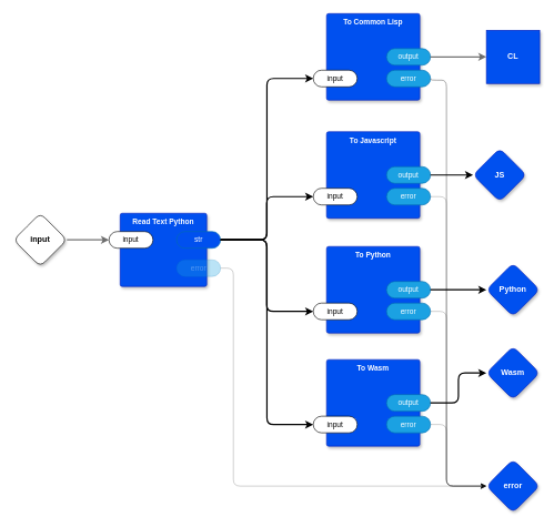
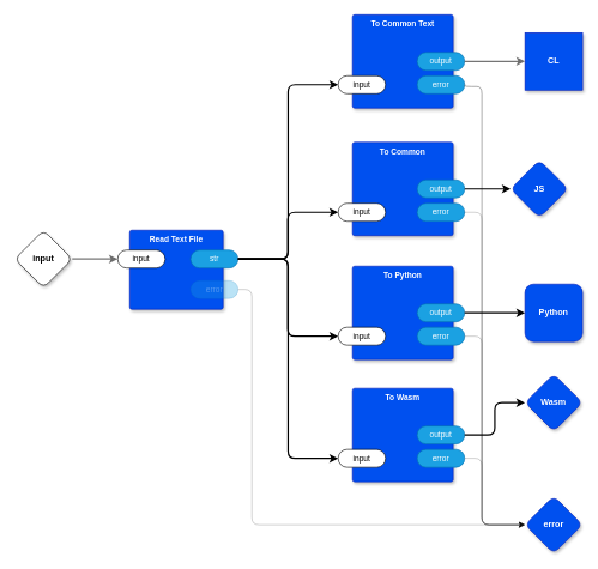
  <mxCell id="0" />
  <mxCell id="1" parent="0" />
  <mxCell id="2" style="edgeStyle=orthogonalEdgeStyle;shape=connector;rounded=1;jumpStyle=arc;orthogonalLoop=1;jettySize=auto;html=1;exitX=1;exitY=0.5;exitDx=0;exitDy=0;exitPerimeter=0;entryX=0;entryY=0.5;entryDx=0;entryDy=0;entryPerimeter=0;labelBackgroundColor=default;strokeColor=#666666;strokeWidth=2;fontFamily=Helvetica;fontSize=11;fontColor=default;endArrow=classic;fillColor=#f5f5f5;opacity=90;" parent="1" source="3" target="13" edge="1"><mxGeometry relative="1" as="geometry" /></mxCell>
  <mxCell id="3" value="input" style="rhombus;whiteSpace=wrap;html=1;rounded=1;fontStyle=1;glass=0;sketch=0;fontSize=12;points=[[0,0.5,0,0,0],[0.5,0,0,0,0],[0.5,1,0,0,0],[1,0.5,0,0,0]];shadow=1;fontFamily=Helvetica;fontColor=default;" parent="1" vertex="1"><mxGeometry x="20" y="320" width="80" height="80" as="geometry" /></mxCell>
  <mxCell id="4" value="CL" style="whiteSpace=wrap;html=1;fillColor=#0050ef;fontColor=#ffffff;strokeColor=#001DBC;fontStyle=1;glass=0;sketch=0;fontSize=12;points=[[0,0.5,0,0,0],[0.5,0,0,0,0],[0.5,1,0,0,0],[1,0.5,0,0,0]];shadow=1;fontFamily=Helvetica;rounded=0;" parent="1" vertex="1"><mxGeometry x="730" y="45" width="80" height="80" as="geometry" /></mxCell>
- <mxCell id="5" value="To Common Lisp" style="rounded=1;whiteSpace=wrap;html=1;sketch=0;container=1;recursiveResize=0;verticalAlign=top;arcSize=6;fontStyle=1;autosize=0;points=[];absoluteArcSize=1;shadow=1;strokeColor=#001DBC;fillColor=#0050ef;fontColor=#ffffff;fontFamily=Helvetica;fontSize=11;" parent="1" vertex="1"><mxGeometry x="490" y="20" width="140" height="130" as="geometry"><mxRectangle x="-98" y="-1230" width="99" height="26" as="alternateBounds" /></mxGeometry></mxCell>
+ <mxCell id="5" value="To Common Text" style="rounded=1;whiteSpace=wrap;html=1;sketch=0;container=1;recursiveResize=0;verticalAlign=top;arcSize=6;fontStyle=1;autosize=0;points=[];absoluteArcSize=1;shadow=1;strokeColor=#001DBC;fillColor=#0050ef;fontColor=#ffffff;fontFamily=Helvetica;fontSize=11;" parent="1" vertex="1"><mxGeometry x="490" y="20" width="140" height="130" as="geometry"><mxRectangle x="-98" y="-1230" width="99" height="26" as="alternateBounds" /></mxGeometry></mxCell>
  <mxCell id="6" value="input" style="rounded=1;whiteSpace=wrap;html=1;sketch=0;points=[[0,0.5,0,0,0],[1,0.5,0,0,0]];arcSize=50;fontFamily=Helvetica;fontSize=11;fontColor=default;" parent="5" vertex="1"><mxGeometry x="-20" y="85" width="66" height="25" as="geometry" /></mxCell>
  <mxCell id="7" value="output" style="rounded=1;whiteSpace=wrap;html=1;sketch=0;points=[[0,0.5,0,0,0],[1,0.5,0,0,0]];fillColor=#1ba1e2;fontColor=#ffffff;strokeColor=#006EAF;arcSize=50;fontFamily=Helvetica;fontSize=11;" parent="5" vertex="1"><mxGeometry x="90" y="52.5" width="66" height="25" as="geometry" /></mxCell>
  <mxCell id="8" value="error" style="rounded=1;whiteSpace=wrap;html=1;sketch=0;points=[[0,0.5,0,0,0],[1,0.5,0,0,0]];fillColor=#1ba1e2;fontColor=#ffffff;strokeColor=#006EAF;arcSize=50;fontFamily=Helvetica;fontSize=11;" parent="5" vertex="1"><mxGeometry x="90" y="85" width="66" height="25" as="geometry" /></mxCell>
  <mxCell id="9" style="edgeStyle=orthogonalEdgeStyle;shape=connector;rounded=1;jumpStyle=arc;orthogonalLoop=1;jettySize=auto;html=1;exitX=1;exitY=0.5;exitDx=0;exitDy=0;exitPerimeter=0;entryX=0;entryY=0.5;entryDx=0;entryDy=0;entryPerimeter=0;labelBackgroundColor=default;strokeColor=#666666;strokeWidth=2;fontFamily=Helvetica;fontSize=11;fontColor=default;endArrow=classic;fillColor=#f5f5f5;opacity=90;" parent="1" source="7" target="4" edge="1"><mxGeometry relative="1" as="geometry" /></mxCell>
  <mxCell id="10" value="error" style="rhombus;whiteSpace=wrap;html=1;rounded=1;fillColor=#0050ef;fontColor=#ffffff;strokeColor=#001DBC;fontStyle=1;glass=0;sketch=0;fontSize=12;points=[[0,0.5,0,0,0],[0.5,0,0,0,0],[0.5,1,0,0,0],[1,0.5,0,0,0]];shadow=1;fontFamily=Helvetica;" parent="1" vertex="1"><mxGeometry x="730" y="690" width="80" height="80" as="geometry" /></mxCell>
  <mxCell id="11" style="edgeStyle=orthogonalEdgeStyle;shape=connector;rounded=1;jumpStyle=arc;orthogonalLoop=1;jettySize=auto;html=1;exitX=1;exitY=0.5;exitDx=0;exitDy=0;exitPerimeter=0;entryX=0;entryY=0.5;entryDx=0;entryDy=0;entryPerimeter=0;labelBackgroundColor=default;strokeColor=#666666;strokeWidth=1;fontFamily=Helvetica;fontSize=11;fontColor=default;endArrow=classic;fillColor=#f5f5f5;opacity=90;" parent="1" source="8" target="10" edge="1"><mxGeometry relative="1" as="geometry"><Array as="points"><mxPoint x="646" y="120" /><mxPoint x="670" y="120" /><mxPoint x="670" y="730" /></Array></mxGeometry></mxCell>
- <mxCell id="12" value="Read Text Python" style="rounded=1;whiteSpace=wrap;html=1;sketch=0;container=1;recursiveResize=0;verticalAlign=top;arcSize=6;fontStyle=1;autosize=0;points=[];absoluteArcSize=1;shadow=1;strokeColor=#001DBC;fillColor=#0050ef;fontColor=#ffffff;fontFamily=Helvetica;fontSize=11;" parent="1" vertex="1"><mxGeometry x="180" y="320" width="130" height="110" as="geometry"><mxRectangle x="-98" y="-1230" width="99" height="26" as="alternateBounds" /></mxGeometry></mxCell>
+ <mxCell id="12" value="Read Text File" style="rounded=1;whiteSpace=wrap;html=1;sketch=0;container=1;recursiveResize=0;verticalAlign=top;arcSize=6;fontStyle=1;autosize=0;points=[];absoluteArcSize=1;shadow=1;strokeColor=#001DBC;fillColor=#0050ef;fontColor=#ffffff;fontFamily=Helvetica;fontSize=11;" parent="1" vertex="1"><mxGeometry x="180" y="320" width="130" height="110" as="geometry"><mxRectangle x="-98" y="-1230" width="99" height="26" as="alternateBounds" /></mxGeometry></mxCell>
  <mxCell id="13" value="input" style="rounded=1;whiteSpace=wrap;html=1;sketch=0;points=[[0,0.5,0,0,0],[1,0.5,0,0,0]];arcSize=50;fontFamily=Helvetica;fontSize=11;fontColor=default;" parent="12" vertex="1"><mxGeometry x="-16.75" y="27.5" width="66" height="25" as="geometry" /></mxCell>
- <mxCell id="14" value="str" style="rounded=1;whiteSpace=wrap;html=1;sketch=0;points=[[0,0.5,0,0,0],[1,0.5,0,0,0]];fillColor=#0050ef;fontColor=#ffffff;strokeColor=#006EAF;arcSize=50;fontFamily=Helvetica;fontSize=11;" parent="12" vertex="1"><mxGeometry x="84.75" y="27.5" width="66" height="25" as="geometry" /></mxCell>
+ <mxCell id="14" value="str" style="rounded=1;whiteSpace=wrap;html=1;sketch=0;points=[[0,0.5,0,0,0],[1,0.5,0,0,0]];fillColor=#1ba1e2;fontColor=#ffffff;strokeColor=#006EAF;arcSize=50;fontFamily=Helvetica;fontSize=11;" parent="12" vertex="1"><mxGeometry x="84.75" y="27.5" width="66" height="25" as="geometry" /></mxCell>
  <mxCell id="15" value="error" style="rounded=1;whiteSpace=wrap;html=1;sketch=0;points=[[0,0.5,0,0,0],[1,0.5,0,0,0]];fillColor=#1ba1e2;fontColor=#ffffff;strokeColor=#006EAF;arcSize=50;fontFamily=Helvetica;fontSize=11;textOpacity=30;opacity=30;" parent="12" vertex="1"><mxGeometry x="84.75" y="70" width="66" height="25" as="geometry" /></mxCell>
  <mxCell id="16" style="edgeStyle=orthogonalEdgeStyle;rounded=1;orthogonalLoop=1;jettySize=auto;html=1;exitX=1;exitY=0.5;exitDx=0;exitDy=0;exitPerimeter=0;entryX=0;entryY=0.5;entryDx=0;entryDy=0;entryPerimeter=0;strokeWidth=2;" parent="1" source="14" target="6" edge="1"><mxGeometry relative="1" as="geometry" /></mxCell>
  <mxCell id="17" style="edgeStyle=orthogonalEdgeStyle;rounded=1;orthogonalLoop=1;jettySize=auto;html=1;exitX=1;exitY=0.5;exitDx=0;exitDy=0;exitPerimeter=0;entryX=0;entryY=0.5;entryDx=0;entryDy=0;entryPerimeter=0;opacity=30;" parent="1" source="15" target="10" edge="1"><mxGeometry relative="1" as="geometry"><Array as="points"><mxPoint x="350" y="403" /><mxPoint x="350" y="730" /></Array></mxGeometry></mxCell>
- <mxCell id="18" value="To Javascript" style="rounded=1;whiteSpace=wrap;html=1;sketch=0;container=1;recursiveResize=0;verticalAlign=top;arcSize=6;fontStyle=1;autosize=0;points=[];absoluteArcSize=1;shadow=1;strokeColor=#001DBC;fillColor=#0050ef;fontColor=#ffffff;fontFamily=Helvetica;fontSize=11;" parent="1" vertex="1"><mxGeometry x="490" y="197.5" width="140" height="130" as="geometry"><mxRectangle x="-98" y="-1230" width="99" height="26" as="alternateBounds" /></mxGeometry></mxCell>
+ <mxCell id="18" value="To Common" style="rounded=1;whiteSpace=wrap;html=1;sketch=0;container=1;recursiveResize=0;verticalAlign=top;arcSize=6;fontStyle=1;autosize=0;points=[];absoluteArcSize=1;shadow=1;strokeColor=#001DBC;fillColor=#0050ef;fontColor=#ffffff;fontFamily=Helvetica;fontSize=11;" parent="1" vertex="1"><mxGeometry x="490" y="197.5" width="140" height="130" as="geometry"><mxRectangle x="-98" y="-1230" width="99" height="26" as="alternateBounds" /></mxGeometry></mxCell>
  <mxCell id="19" value="input" style="rounded=1;whiteSpace=wrap;html=1;sketch=0;points=[[0,0.5,0,0,0],[1,0.5,0,0,0]];arcSize=50;fontFamily=Helvetica;fontSize=11;fontColor=default;" parent="18" vertex="1"><mxGeometry x="-20" y="85" width="66" height="25" as="geometry" /></mxCell>
  <mxCell id="20" value="output" style="rounded=1;whiteSpace=wrap;html=1;sketch=0;points=[[0,0.5,0,0,0],[1,0.5,0,0,0]];fillColor=#1ba1e2;fontColor=#ffffff;strokeColor=#006EAF;arcSize=50;fontFamily=Helvetica;fontSize=11;" parent="18" vertex="1"><mxGeometry x="90" y="52.5" width="66" height="25" as="geometry" /></mxCell>
  <mxCell id="21" value="error" style="rounded=1;whiteSpace=wrap;html=1;sketch=0;points=[[0,0.5,0,0,0],[1,0.5,0,0,0]];fillColor=#1ba1e2;fontColor=#ffffff;strokeColor=#006EAF;arcSize=50;fontFamily=Helvetica;fontSize=11;" parent="18" vertex="1"><mxGeometry x="90" y="85" width="66" height="25" as="geometry" /></mxCell>
  <mxCell id="22" style="edgeStyle=orthogonalEdgeStyle;rounded=1;orthogonalLoop=1;jettySize=auto;html=1;entryX=0;entryY=0.5;entryDx=0;entryDy=0;entryPerimeter=0;opacity=30;" parent="1" source="21" target="10" edge="1"><mxGeometry relative="1" as="geometry"><Array as="points"><mxPoint x="670" y="295" /><mxPoint x="670" y="730" /></Array></mxGeometry></mxCell>
  <mxCell id="23" style="edgeStyle=orthogonalEdgeStyle;rounded=1;orthogonalLoop=1;jettySize=auto;html=1;exitX=1;exitY=0.5;exitDx=0;exitDy=0;exitPerimeter=0;entryX=0;entryY=0.5;entryDx=0;entryDy=0;entryPerimeter=0;strokeWidth=2;" parent="1" source="14" target="19" edge="1"><mxGeometry relative="1" as="geometry"><Array as="points"><mxPoint x="400" y="360" /><mxPoint x="400" y="295" /></Array></mxGeometry></mxCell>
  <mxCell id="24" value="JS" style="rhombus;whiteSpace=wrap;html=1;rounded=1;fillColor=#0050ef;fontColor=#ffffff;strokeColor=#001DBC;fontStyle=1;glass=0;sketch=0;fontSize=12;points=[[0,0.5,0,0,0],[0.5,0,0,0,0],[0.5,1,0,0,0],[1,0.5,0,0,0]];shadow=1;fontFamily=Helvetica;" parent="1" vertex="1"><mxGeometry x="710" y="222.5" width="80" height="80" as="geometry" /></mxCell>
  <mxCell id="25" style="edgeStyle=orthogonalEdgeStyle;rounded=1;orthogonalLoop=1;jettySize=auto;html=1;exitX=1;exitY=0.5;exitDx=0;exitDy=0;exitPerimeter=0;entryX=0;entryY=0.5;entryDx=0;entryDy=0;entryPerimeter=0;strokeWidth=2;" parent="1" source="20" target="24" edge="1"><mxGeometry relative="1" as="geometry" /></mxCell>
  <mxCell id="26" value="To Python" style="rounded=1;whiteSpace=wrap;html=1;sketch=0;container=1;recursiveResize=0;verticalAlign=top;arcSize=6;fontStyle=1;autosize=0;points=[];absoluteArcSize=1;shadow=1;strokeColor=#001DBC;fillColor=#0050ef;fontColor=#ffffff;fontFamily=Helvetica;fontSize=11;" parent="1" vertex="1"><mxGeometry x="490" y="370" width="140" height="130" as="geometry"><mxRectangle x="-98" y="-1230" width="99" height="26" as="alternateBounds" /></mxGeometry></mxCell>
  <mxCell id="27" value="input" style="rounded=1;whiteSpace=wrap;html=1;sketch=0;points=[[0,0.5,0,0,0],[1,0.5,0,0,0]];arcSize=50;fontFamily=Helvetica;fontSize=11;fontColor=default;" parent="26" vertex="1"><mxGeometry x="-20" y="85" width="66" height="25" as="geometry" /></mxCell>
  <mxCell id="28" value="output" style="rounded=1;whiteSpace=wrap;html=1;sketch=0;points=[[0,0.5,0,0,0],[1,0.5,0,0,0]];fillColor=#1ba1e2;fontColor=#ffffff;strokeColor=#006EAF;arcSize=50;fontFamily=Helvetica;fontSize=11;" parent="26" vertex="1"><mxGeometry x="90" y="52.5" width="66" height="25" as="geometry" /></mxCell>
  <mxCell id="29" value="error" style="rounded=1;whiteSpace=wrap;html=1;sketch=0;points=[[0,0.5,0,0,0],[1,0.5,0,0,0]];fillColor=#1ba1e2;fontColor=#ffffff;strokeColor=#006EAF;arcSize=50;fontFamily=Helvetica;fontSize=11;" parent="26" vertex="1"><mxGeometry x="90" y="85" width="66" height="25" as="geometry" /></mxCell>
- <mxCell id="30" value="Python" style="rhombus;whiteSpace=wrap;html=1;rounded=1;fillColor=#0050ef;fontColor=#ffffff;strokeColor=#001DBC;fontStyle=1;glass=0;sketch=0;fontSize=12;points=[[0,0.5,0,0,0],[0.5,0,0,0,0],[0.5,1,0,0,0],[1,0.5,0,0,0]];shadow=1;fontFamily=Helvetica;" parent="1" vertex="1"><mxGeometry x="730" y="395" width="80" height="80" as="geometry" /></mxCell>
+ <mxCell id="30" value="Python" style="whiteSpace=wrap;html=1;fillColor=#0050ef;fontColor=#ffffff;strokeColor=#001DBC;fontStyle=1;glass=0;sketch=0;fontSize=12;points=[[0,0.5,0,0,0],[0.5,0,0,0,0],[0.5,1,0,0,0],[1,0.5,0,0,0]];shadow=1;fontFamily=Helvetica;rounded=1;" parent="1" vertex="1"><mxGeometry x="730" y="395" width="80" height="80" as="geometry" /></mxCell>
  <mxCell id="31" style="edgeStyle=orthogonalEdgeStyle;rounded=1;orthogonalLoop=1;jettySize=auto;html=1;exitX=1;exitY=0.5;exitDx=0;exitDy=0;exitPerimeter=0;entryX=0;entryY=0.5;entryDx=0;entryDy=0;entryPerimeter=0;strokeWidth=2;" parent="1" source="28" target="30" edge="1"><mxGeometry relative="1" as="geometry" /></mxCell>
  <mxCell id="32" style="edgeStyle=orthogonalEdgeStyle;rounded=1;orthogonalLoop=1;jettySize=auto;html=1;exitX=1;exitY=0.5;exitDx=0;exitDy=0;exitPerimeter=0;entryX=0;entryY=0.5;entryDx=0;entryDy=0;entryPerimeter=0;strokeWidth=2;" parent="1" source="14" target="27" edge="1"><mxGeometry relative="1" as="geometry"><Array as="points"><mxPoint x="400" y="360" /><mxPoint x="400" y="468" /></Array></mxGeometry></mxCell>
  <mxCell id="33" style="edgeStyle=orthogonalEdgeStyle;rounded=1;orthogonalLoop=1;jettySize=auto;html=1;exitX=1;exitY=0.5;exitDx=0;exitDy=0;exitPerimeter=0;entryX=0;entryY=0.5;entryDx=0;entryDy=0;entryPerimeter=0;opacity=30;" parent="1" source="29" target="10" edge="1"><mxGeometry relative="1" as="geometry"><Array as="points"><mxPoint x="670" y="468" /><mxPoint x="670" y="730" /></Array></mxGeometry></mxCell>
  <mxCell id="34" value="To Wasm" style="rounded=1;whiteSpace=wrap;html=1;sketch=0;container=1;recursiveResize=0;verticalAlign=top;arcSize=6;fontStyle=1;autosize=0;points=[];absoluteArcSize=1;shadow=1;strokeColor=#001DBC;fillColor=#0050ef;fontColor=#ffffff;fontFamily=Helvetica;fontSize=11;" parent="1" vertex="1"><mxGeometry x="490" y="540" width="140" height="130" as="geometry"><mxRectangle x="-98" y="-1230" width="99" height="26" as="alternateBounds" /></mxGeometry></mxCell>
  <mxCell id="35" value="input" style="rounded=1;whiteSpace=wrap;html=1;sketch=0;points=[[0,0.5,0,0,0],[1,0.5,0,0,0]];arcSize=50;fontFamily=Helvetica;fontSize=11;fontColor=default;" parent="34" vertex="1"><mxGeometry x="-20" y="85" width="66" height="25" as="geometry" /></mxCell>
  <mxCell id="36" value="output" style="rounded=1;whiteSpace=wrap;html=1;sketch=0;points=[[0,0.5,0,0,0],[1,0.5,0,0,0]];fillColor=#1ba1e2;fontColor=#ffffff;strokeColor=#006EAF;arcSize=50;fontFamily=Helvetica;fontSize=11;" parent="34" vertex="1"><mxGeometry x="90" y="52.5" width="66" height="25" as="geometry" /></mxCell>
  <mxCell id="37" value="error" style="rounded=1;whiteSpace=wrap;html=1;sketch=0;points=[[0,0.5,0,0,0],[1,0.5,0,0,0]];fillColor=#1ba1e2;fontColor=#ffffff;strokeColor=#006EAF;arcSize=50;fontFamily=Helvetica;fontSize=11;" parent="34" vertex="1"><mxGeometry x="90" y="85" width="66" height="25" as="geometry" /></mxCell>
  <mxCell id="38" value="Wasm" style="rhombus;whiteSpace=wrap;html=1;rounded=1;fillColor=#0050ef;fontColor=#ffffff;strokeColor=#001DBC;fontStyle=1;glass=0;sketch=0;fontSize=12;points=[[0,0.5,0,0,0],[0.5,0,0,0,0],[0.5,1,0,0,0],[1,0.5,0,0,0]];shadow=1;fontFamily=Helvetica;" parent="1" vertex="1"><mxGeometry x="730" y="520" width="80" height="80" as="geometry" /></mxCell>
  <mxCell id="39" style="edgeStyle=orthogonalEdgeStyle;rounded=1;orthogonalLoop=1;jettySize=auto;html=1;exitX=1;exitY=0.5;exitDx=0;exitDy=0;exitPerimeter=0;entryX=0;entryY=0.5;entryDx=0;entryDy=0;entryPerimeter=0;strokeWidth=2;curved=0;" parent="1" source="36" target="38" edge="1"><mxGeometry relative="1" as="geometry" /></mxCell>
  <mxCell id="40" style="edgeStyle=orthogonalEdgeStyle;shape=connector;curved=0;rounded=1;orthogonalLoop=1;jettySize=auto;html=1;exitX=1;exitY=0.5;exitDx=0;exitDy=0;exitPerimeter=0;entryX=0;entryY=0.5;entryDx=0;entryDy=0;entryPerimeter=0;labelBackgroundColor=default;strokeColor=default;strokeWidth=1;align=center;verticalAlign=middle;fontFamily=Helvetica;fontSize=11;fontColor=default;endArrow=classic;opacity=30;" parent="1" source="37" target="10" edge="1"><mxGeometry relative="1" as="geometry"><Array as="points"><mxPoint x="670" y="638" /><mxPoint x="670" y="730" /></Array></mxGeometry></mxCell>
  <mxCell id="41" style="edgeStyle=orthogonalEdgeStyle;shape=connector;curved=0;rounded=1;orthogonalLoop=1;jettySize=auto;html=1;exitX=1;exitY=0.5;exitDx=0;exitDy=0;exitPerimeter=0;entryX=0;entryY=0.5;entryDx=0;entryDy=0;entryPerimeter=0;labelBackgroundColor=default;strokeColor=default;strokeWidth=2;align=center;verticalAlign=middle;fontFamily=Helvetica;fontSize=11;fontColor=default;endArrow=classic;" parent="1" source="14" target="35" edge="1"><mxGeometry relative="1" as="geometry" /></mxCell>
